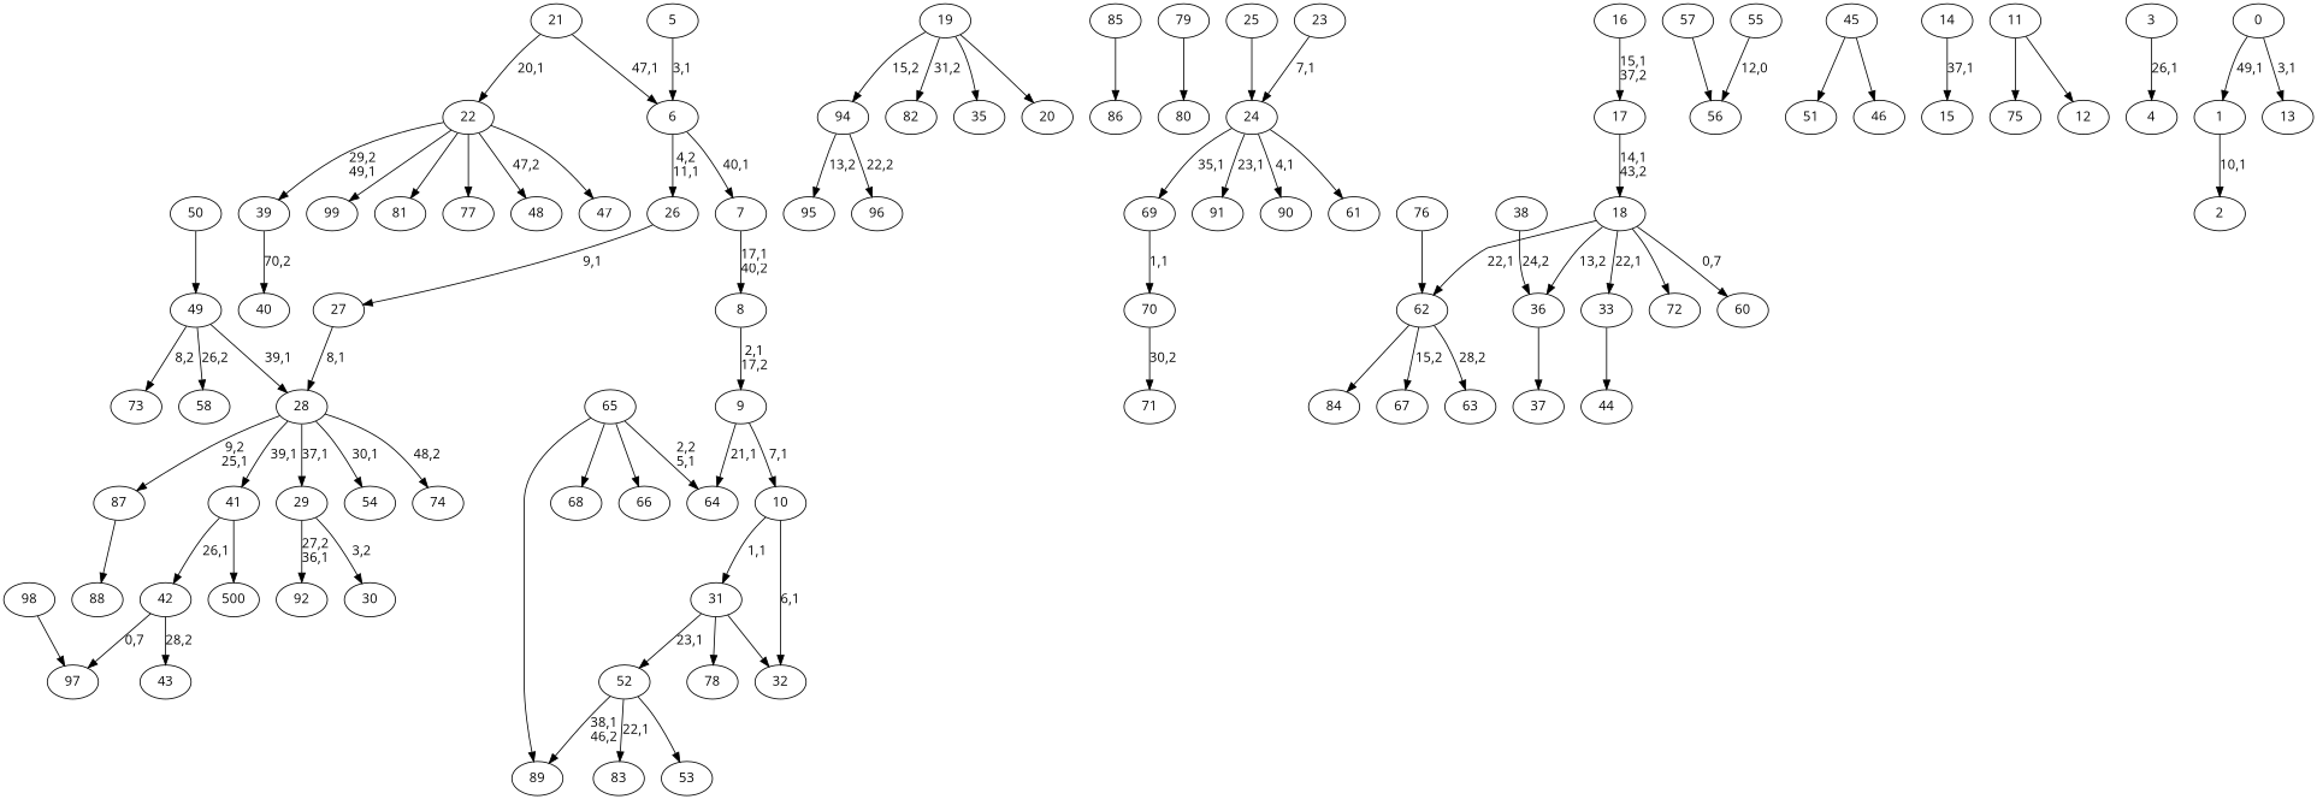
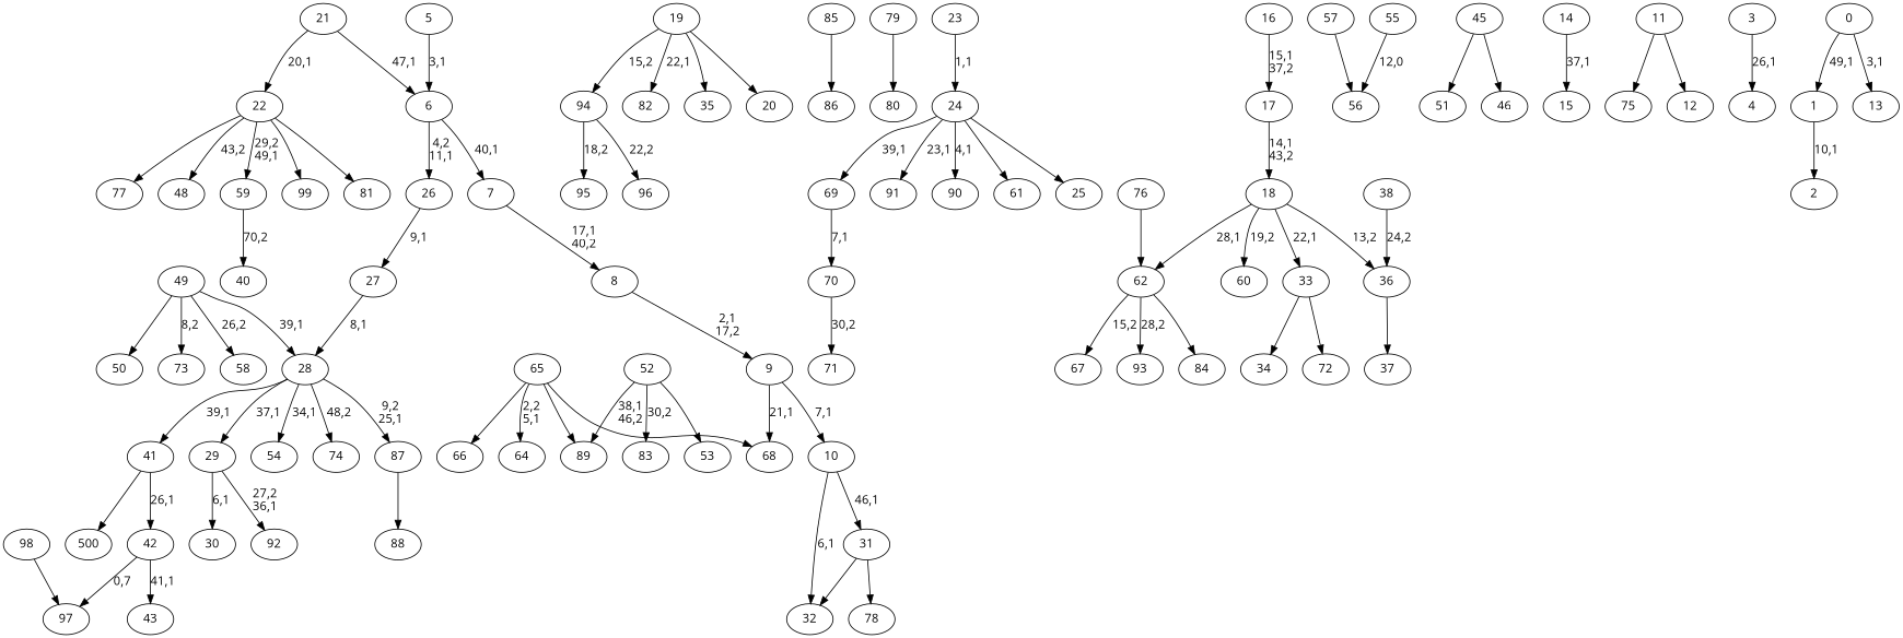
  digraph {
    fontname="Open Sans"
    node [fontname="Open Sans"]
    edge [fontname="Open Sans"]
    98
    97
    94
    95
    96
    87
    88
    85
    86
    79
    80
    70
    71
    69
    65
    89
    68
    66
    64
    62
    84
    67
-   63
+   63 [label=93]
    76
    57
    56
    55
    52
    83
    53
    49
    73
    58
    50
    28
    45
    51
    46
    42
    43
    41
    n42 [label=500]
-   39
+   39 [label=59]
    40
    36
    37
    38
    33
-   34 [label=44]
+   34
    31
    78
    32
    29
    92
    30
    54
    74
    27
    26
    24
    91
    90
    61
    25
    23
    22
    99
    81
    77
    48
-   47
    21
    6
    19
    82
    35
    20
    18
    72
    60
    17
    16
    14
    15
    11
    75
    12
    10
    9
    8
    7
    5
    3
    4
    1
    2
    0
    13
    98 -> 97
-   94 -> 95 [label="13,2"]
+   94 -> 95 [label="18,2"]
    94 -> 96 [label="22,2"]
    87 -> 88
    85 -> 86
    79 -> 80
    70 -> 71 [label="30,2"]
-   69 -> 70 [label="1,1"]
+   69 -> 70 [label="7,1"]
    65 -> 89
    65 -> 68
    65 -> 66
    65 -> 64 [label="2,2\n5,1"]
    62 -> 84
    62 -> 67 [label="15,2"]
    62 -> 63 [label="28,2"]
    76 -> 62
    57 -> 56
    55 -> 56 [label="12,0"]
    52 -> 89 [label="38,1\n46,2"]
-   52 -> 83 [label="22,1"]
+   52 -> 83 [label="30,2"]
    52 -> 53
    49 -> 73 [label="8,2"]
    49 -> 58 [label="26,2"]
-   50 -> 49
+   49 -> 50
    49 -> 28 [label="39,1"]
    28 -> 87 [label="9,2\n25,1"]
    28 -> 41 [label="39,1"]
    28 -> 29 [label="37,1"]
-   28 -> 54 [label="30,1"]
+   28 -> 54 [label="34,1"]
    28 -> 74 [label="48,2"]
    45 -> 51
    45 -> 46
    42 -> 97 [label="0,7"]
-   42 -> 43 [label="28,2"]
+   42 -> 43 [label="41,1"]
    41 -> 42 [label="26,1"]
    41 -> n42
    39 -> 40 [label="70,2"]
    36 -> 37
    38 -> 36 [label="24,2"]
    33 -> 34
-   31 -> 52 [label="23,1"]
    31 -> 78
    31 -> 32
    29 -> 92 [label="27,2\n36,1"]
-   29 -> 30 [label="3,2"]
+   29 -> 30 [label="6,1"]
    27 -> 28 [label="8,1"]
    26 -> 27 [label="9,1"]
-   24 -> 69 [label="35,1"]
+   24 -> 69 [label="39,1"]
    24 -> 91 [label="23,1"]
    24 -> 90 [label="4,1"]
    24 -> 61
-   25 -> 24
-   23 -> 24 [label="7,1"]
+   24 -> 25
+   23 -> 24 [label="1,1"]
    22 -> 39 [label="29,2\n49,1"]
    22 -> 99
    22 -> 81
    22 -> 77
-   22 -> 48 [label="47,2"]
-   22 -> 47
+   22 -> 48 [label="43,2"]
    21 -> 22 [label="20,1"]
    21 -> 6 [label="47,1"]
    6 -> 26 [label="4,2\n11,1"]
    6 -> 7 [label="40,1"]
    19 -> 94 [label="15,2"]
-   19 -> 82 [label="31,2"]
+   19 -> 82 [label="22,1"]
    19 -> 35
    19 -> 20
-   18 -> 62 [label="22,1"]
+   18 -> 62 [label="28,1"]
    18 -> 36 [label="13,2"]
    18 -> 33 [label="22,1"]
-   18 -> 72
-   18 -> 60 [label="0,7"]
+   33 -> 72
+   18 -> 60 [label="19,2"]
    17 -> 18 [label="14,1\n43,2"]
    16 -> 17 [label="15,1\n37,2"]
    14 -> 15 [label="37,1"]
    11 -> 75
    11 -> 12
-   10 -> 31 [label="1,1"]
+   10 -> 31 [label="46,1"]
    10 -> 32 [label="6,1"]
-   9 -> 64 [label="21,1"]
+   9 -> 68 [label="21,1"]
    9 -> 10 [label="7,1"]
    8 -> 9 [label="2,1\n17,2"]
    7 -> 8 [label="17,1\n40,2"]
    5 -> 6 [label="3,1"]
    3 -> 4 [label="26,1"]
    1 -> 2 [label="10,1"]
    0 -> 1 [label="49,1"]
    0 -> 13 [label="3,1"]
  }
